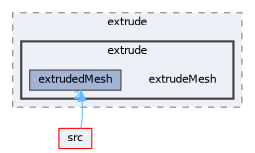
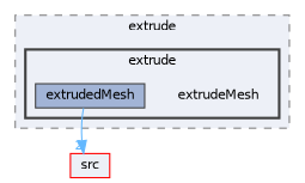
  digraph {
    compound=true
    node [fontname=Helvetica fontsize=10 shape=box style=filled]
    n1 [height=0.2 label=extrudeMesh shape=plaintext width=0.4 style=""]
    n2 [color=grey25 fillcolor="#a2b4d6" height=0.2 label=extrudedMesh width=0.4]
    n3 [color=red fillcolor="#edf0f7" height=0.2 label=src width=0.4]
    subgraph cluster_1 {
      bgcolor="#edf0f7"
      fontname=Helvetica
      fontsize=10
      label=extrude
      pencolor=grey50
      style="filled,dashed"
      subgraph cluster_2 {
        bgcolor="#edf0f7"
        fontname=Helvetica
        fontsize=10
        pencolor=grey25
        style="filled,bold"
        n1
        n2
      }
    }
-   n3 -> n2 [color=steelblue1 fontcolor=steelblue1 fontname=Helvetica fontsize=10 headlabel=2 labeldistance=1.5 labelfontname=Helvetica labelfontsize=10]
+   n2 -> n3 [color=steelblue1 fontcolor=steelblue1 fontname=Helvetica fontsize=10 headlabel=2 labeldistance=1.5 labelfontname=Helvetica labelfontsize=10]
  }
